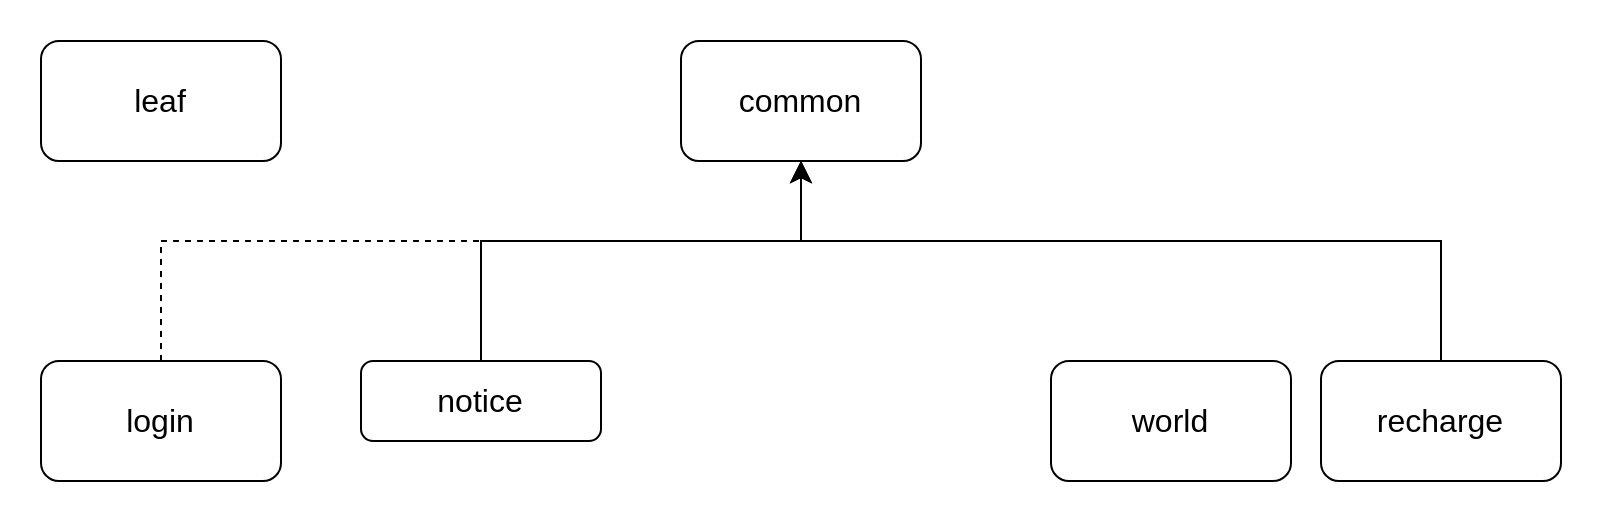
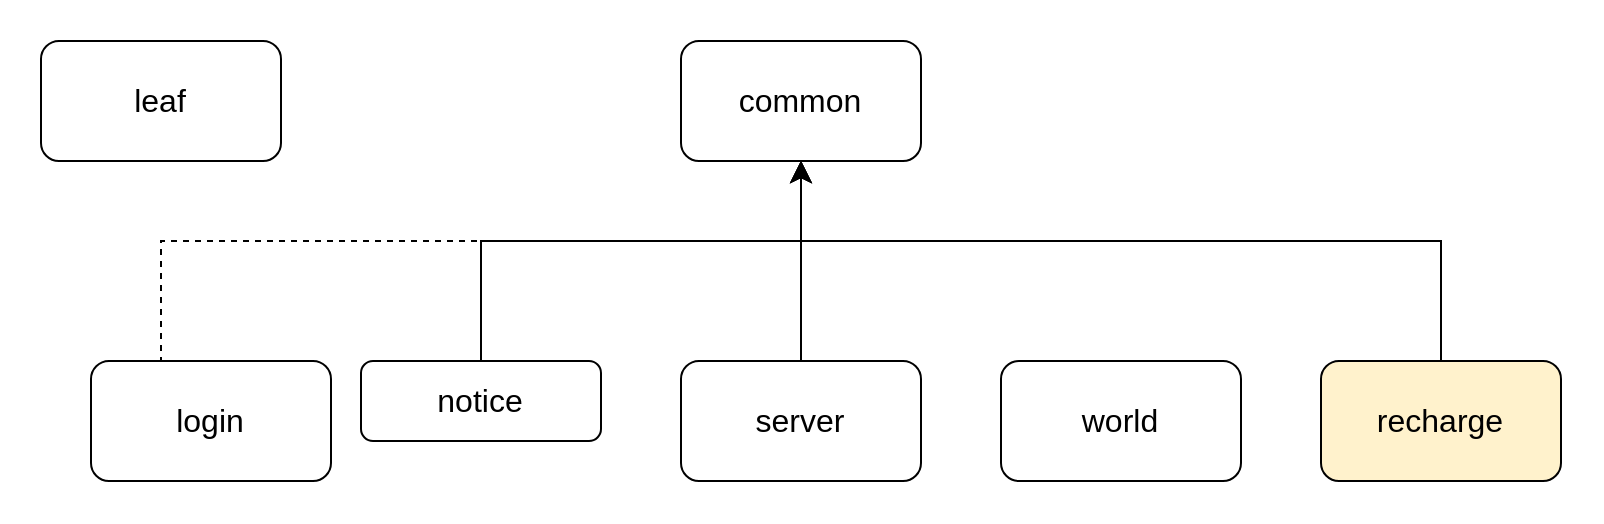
  <mxCell id="0" />
  <mxCell id="1" parent="0" />
  <mxCell id="2" value="leaf" style="rounded=1;whiteSpace=wrap;html=1;fontSize=16;" parent="1" vertex="1"><mxGeometry x="20" y="20" width="120" height="60" as="geometry" /></mxCell>
  <mxCell id="3" value="common" style="rounded=1;whiteSpace=wrap;html=1;fontSize=16;" parent="1" vertex="1"><mxGeometry x="340" y="20" width="120" height="60" as="geometry" /></mxCell>
  <mxCell id="4" style="edgeStyle=orthogonalEdgeStyle;rounded=0;orthogonalLoop=1;jettySize=auto;html=1;entryX=0.5;entryY=1;entryDx=0;entryDy=0;fontSize=12;startSize=8;endSize=8;exitX=0.5;exitY=0;exitDx=0;exitDy=0;exitPerimeter=0;dashed=1;" parent="1" source="5" target="3" edge="1"><mxGeometry relative="1" as="geometry"><Array as="points"><mxPoint x="80" y="120" /><mxPoint x="400" y="120" /></Array></mxGeometry></mxCell>
- <mxCell id="5" value="login" style="rounded=1;whiteSpace=wrap;html=1;fontSize=16;" parent="1" vertex="1"><mxGeometry x="20" y="180" width="120" height="60" as="geometry" /></mxCell>
+ <mxCell id="5" value="login" style="rounded=1;whiteSpace=wrap;html=1;fontSize=16;" parent="1" vertex="1"><mxGeometry x="45" y="180" width="120" height="60" as="geometry" /></mxCell>
  <mxCell id="6" style="edgeStyle=orthogonalEdgeStyle;rounded=0;orthogonalLoop=1;jettySize=auto;html=1;entryX=0.5;entryY=1;entryDx=0;entryDy=0;fontSize=12;startSize=8;endSize=8;exitX=0.5;exitY=0;exitDx=0;exitDy=0;" parent="1" source="7" target="3" edge="1"><mxGeometry relative="1" as="geometry"><Array as="points"><mxPoint x="240" y="120" /><mxPoint x="400" y="120" /></Array></mxGeometry></mxCell>
  <mxCell id="7" value="notice" style="rounded=1;whiteSpace=wrap;html=1;fontSize=16;" parent="1" vertex="1"><mxGeometry x="180" y="180" width="120" height="40" as="geometry" /></mxCell>
- <mxCell id="10" value="world" style="rounded=1;whiteSpace=wrap;html=1;fontSize=16;" parent="1" vertex="1"><mxGeometry x="525" y="180" width="120" height="60" as="geometry" /></mxCell>
+ <mxCell id="8" style="edgeStyle=orthogonalEdgeStyle;rounded=0;orthogonalLoop=1;jettySize=auto;html=1;fontSize=12;startSize=8;endSize=8;entryX=0.5;entryY=1;entryDx=0;entryDy=0;exitX=0.5;exitY=0;exitDx=0;exitDy=0;" parent="1" source="9" target="3" edge="1"><mxGeometry relative="1" as="geometry"><mxPoint x="400" y="80" as="targetPoint" /></mxGeometry></mxCell>
+ <mxCell id="9" value="server" style="rounded=1;whiteSpace=wrap;html=1;fontSize=16;" parent="1" vertex="1"><mxGeometry x="340" y="180" width="120" height="60" as="geometry" /></mxCell>
+ <mxCell id="10" value="world" style="rounded=1;whiteSpace=wrap;html=1;fontSize=16;" parent="1" vertex="1"><mxGeometry x="500" y="180" width="120" height="60" as="geometry" /></mxCell>
  <mxCell id="11" style="edgeStyle=orthogonalEdgeStyle;rounded=0;orthogonalLoop=1;jettySize=auto;html=1;fontSize=12;startSize=8;endSize=8;entryX=0.5;entryY=1;entryDx=0;entryDy=0;exitX=0.5;exitY=0;exitDx=0;exitDy=0;" parent="1" source="12" target="3" edge="1"><mxGeometry relative="1" as="geometry"><mxPoint x="400" y="80" as="targetPoint" /><Array as="points"><mxPoint x="720" y="120" /><mxPoint x="400" y="120" /></Array></mxGeometry></mxCell>
- <mxCell id="12" value="recharge" style="rounded=1;whiteSpace=wrap;html=1;fontSize=16;" parent="1" vertex="1"><mxGeometry x="660" y="180" width="120" height="60" as="geometry" /></mxCell>
+ <mxCell id="12" value="recharge" style="rounded=1;whiteSpace=wrap;html=1;fontSize=16;fillColor=#fff2cc;" parent="1" vertex="1"><mxGeometry x="660" y="180" width="120" height="60" as="geometry" /></mxCell>
